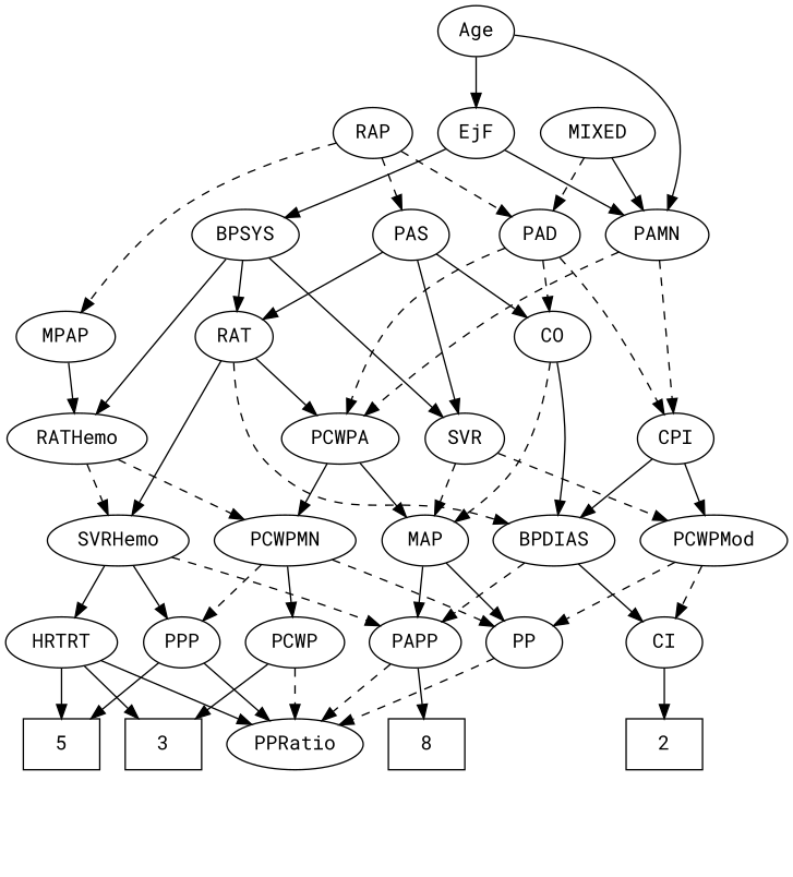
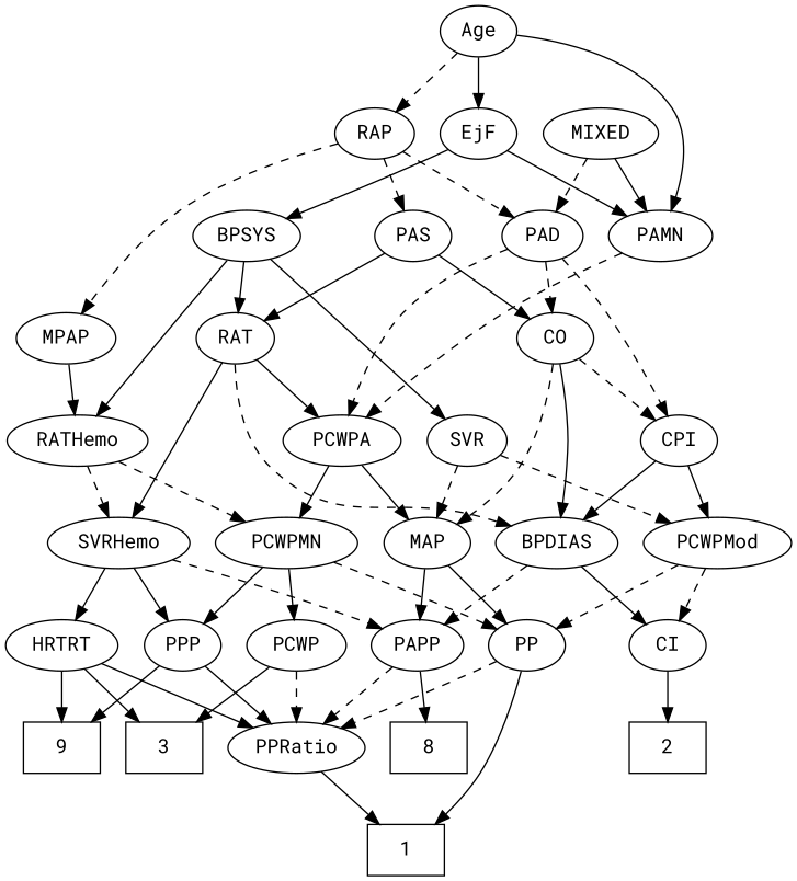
  strict digraph {
    fontname="Roboto Mono"
    node [fontname="Roboto Mono"]
    edge [fontname="Roboto Mono" style=solid]
+   1 [height=0.5 shape=box width=0.75]
    2 [height=0.5 shape=box width=0.75]
    3 [height=0.5 shape=box width=0.75]
    n4 [height=0.5 label=8 shape=box width=0.75]
-   5 [height=0.5 shape=box width=0.75]
+   5 [height=0.5 shape=box width=0.75 label=9]
    Age [height=0.5 width=0.75]
    EjF [height=0.5 width=0.75]
    RAP [height=0.5 width=0.77632]
    PAMN [height=0.5 width=1.011]
    BPSYS [height=0.5 width=1.0471]
    MPAP [height=0.5 width=0.97491]
    PAD [height=0.5 width=0.79437]
    PAS [height=0.5 width=0.75]
    MIXED [height=0.5 width=1.1193]
    RATHemo [height=0.5 width=1.3721]
    RAT [height=0.5 width=0.75827]
    SVR [height=0.5 width=0.77632]
    PCWPA [height=0.5 width=1.1555]
    CPI [height=0.5 width=0.75]
    CO [height=0.5 width=0.75]
    PCWPMN [height=0.5 width=1.3902]
    SVRHemo [height=0.5 width=1.3902]
    BPDIAS [height=0.5 width=1.1735]
    MAP [height=0.5 width=0.84854]
    PCWPMod [height=0.5 width=1.4443]
    PP [height=0.5 width=0.75]
    PPP [height=0.5 width=0.75]
    PCWP [height=0.5 width=0.97491]
    PAPP [height=0.5 width=0.88464]
    HRTRT [height=0.5 width=1.1013]
    CI [height=0.5 width=0.75]
    PPRatio [height=0.5 width=1.1013]
    Age -> EjF
+   Age -> RAP [style=dashed]
    Age -> PAMN
    EjF -> PAMN
    EjF -> BPSYS
    RAP -> MPAP [style=dashed]
    RAP -> PAD [style=dashed]
    RAP -> PAS [style=dashed]
    PAMN -> PCWPA [style=dashed]
-   PAMN -> CPI [style=dashed]
+   CO -> CPI [style=dashed]
    BPSYS -> RATHemo
    BPSYS -> RAT
    BPSYS -> SVR
    MPAP -> RATHemo
    PAD -> PCWPA [style=dashed]
    PAD -> CPI [style=dashed]
    PAD -> CO [style=dashed]
    PAS -> RAT
-   PAS -> SVR
    PAS -> CO
    MIXED -> PAMN
    MIXED -> PAD [style=dashed]
    RATHemo -> PCWPMN [style=dashed]
    RATHemo -> SVRHemo [style=dashed]
    RAT -> PCWPA
    RAT -> SVRHemo
    RAT -> BPDIAS [style=dashed]
    SVR -> MAP [style=dashed]
    SVR -> PCWPMod [style=dashed]
    PCWPA -> PCWPMN
    PCWPA -> MAP
    CPI -> BPDIAS
    CPI -> PCWPMod
    CO -> BPDIAS
    CO -> MAP [style=dashed]
    PCWPMN -> PP [style=dashed]
-   PCWPMN -> PPP [style=dashed]
+   PCWPMN -> PPP
    PCWPMN -> PCWP
    SVRHemo -> PPP
    SVRHemo -> PAPP [style=dashed]
    SVRHemo -> HRTRT
    BPDIAS -> PAPP [style=dashed]
    BPDIAS -> CI
    MAP -> PP
    MAP -> PAPP
    PCWPMod -> PP [style=dashed]
    PCWPMod -> CI [style=dashed]
+   PP -> 1
    PP -> PPRatio [style=dashed]
    PPP -> 5
    PPP -> PPRatio
    PCWP -> 3
    PCWP -> PPRatio [style=dashed]
    PAPP -> n4
    PAPP -> PPRatio [style=dashed]
    HRTRT -> 3
    HRTRT -> 5
    HRTRT -> PPRatio
    CI -> 2
+   PPRatio -> 1
  }
